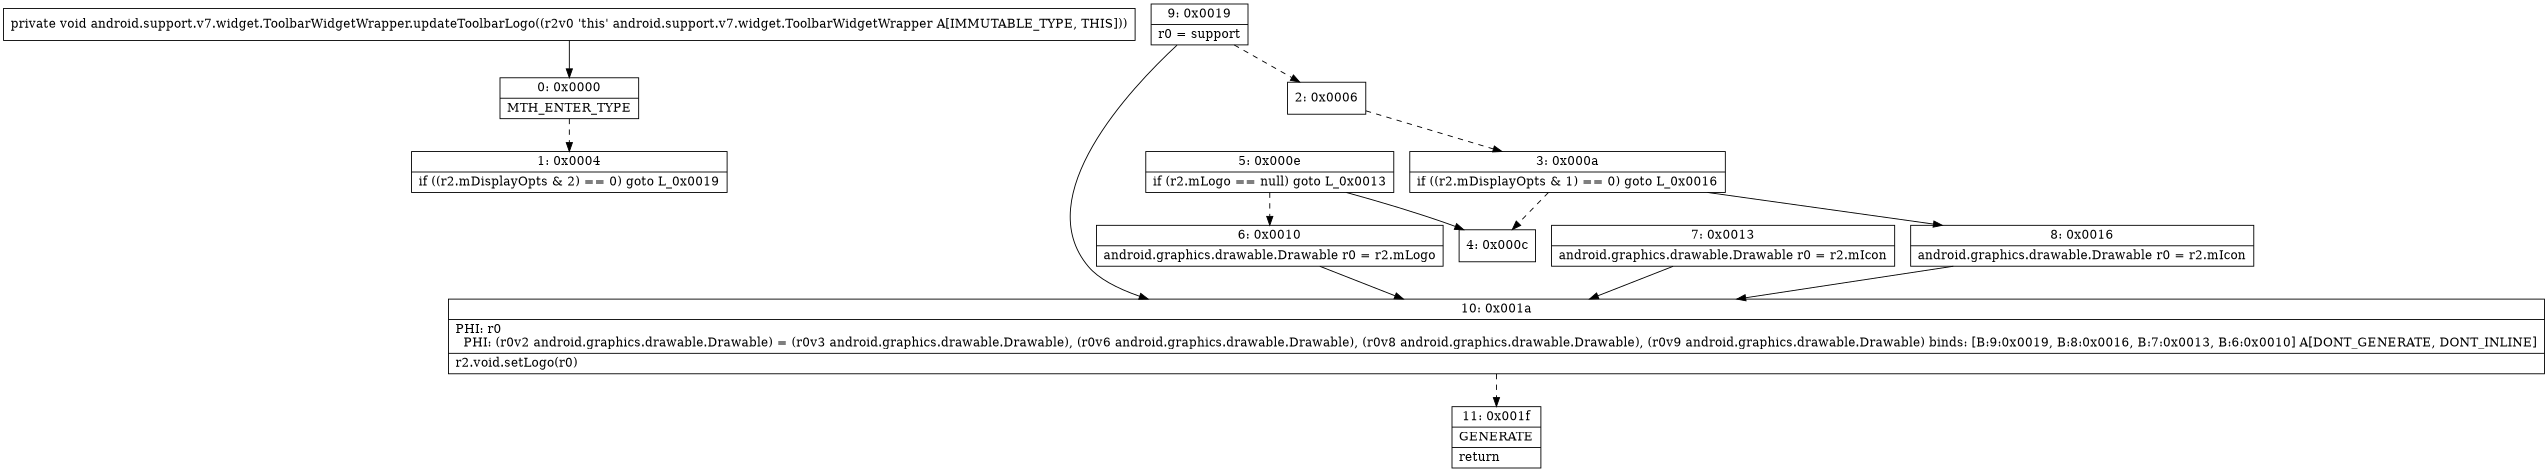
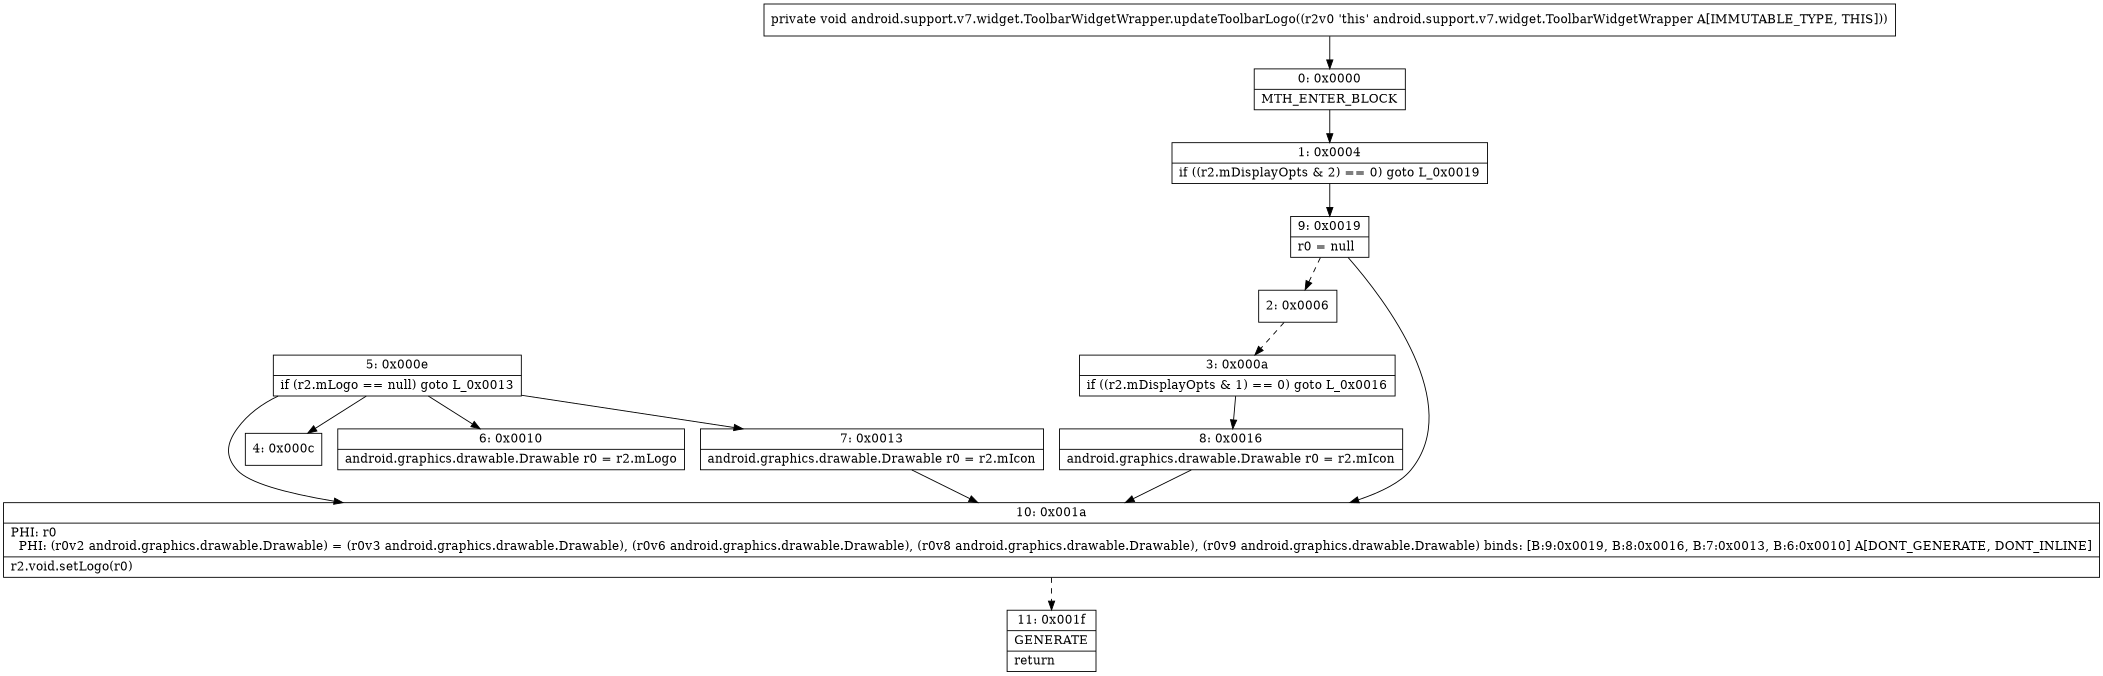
  digraph {
    node [shape=record]
-   n1 [label="{0\:\ 0x0000|MTH_ENTER_TYPE\l}"]
+   n1 [label="{0\:\ 0x0000|MTH_ENTER_BLOCK\l}"]
    n2 [label="{1\:\ 0x0004|if ((r2.mDisplayOpts & 2) == 0) goto L_0x0019\l}"]
-   n3 [label="{9\:\ 0x0019|r0 = support\l}"]
+   n3 [label="{9\:\ 0x0019|r0 = null\l}"]
    n4 [label="{2\:\ 0x0006}"]
    n5 [label="{3\:\ 0x000a|if ((r2.mDisplayOpts & 1) == 0) goto L_0x0016\l}"]
    n6 [label="{10\:\ 0x001a|PHI: r0 \l  PHI: (r0v2 android.graphics.drawable.Drawable) = (r0v3 android.graphics.drawable.Drawable), (r0v6 android.graphics.drawable.Drawable), (r0v8 android.graphics.drawable.Drawable), (r0v9 android.graphics.drawable.Drawable) binds: [B:9:0x0019, B:8:0x0016, B:7:0x0013, B:6:0x0010] A[DONT_GENERATE, DONT_INLINE]\l|r2.void.setLogo(r0)\l}"]
    n7 [label="{4\:\ 0x000c}"]
    n8 [label="{8\:\ 0x0016|android.graphics.drawable.Drawable r0 = r2.mIcon\l}"]
    n9 [label="{5\:\ 0x000e|if (r2.mLogo == null) goto L_0x0013\l}"]
    n10 [label="{6\:\ 0x0010|android.graphics.drawable.Drawable r0 = r2.mLogo\l}"]
    n11 [label="{7\:\ 0x0013|android.graphics.drawable.Drawable r0 = r2.mIcon\l}"]
    n12 [label="{11\:\ 0x001f|GENERATE\l|return\l}"]
    n13 [label="{private void android.support.v7.widget.ToolbarWidgetWrapper.updateToolbarLogo((r2v0 'this' android.support.v7.widget.ToolbarWidgetWrapper A[IMMUTABLE_TYPE, THIS])) }"]
-   n1 -> n2 [style=dashed]
+   n1 -> n2
+   n2 -> n3
    n3 -> n4 [style=dashed]
    n3 -> n6
    n4 -> n5 [style=dashed]
-   n5 -> n7 [style=dashed]
    n5 -> n8
    n6 -> n12 [style=dashed]
    n8 -> n6
    n9 -> n7
-   n9 -> n10 [style=dashed]
-   n10 -> n6
+   n9 -> n10 [style=solid]
+   n9 -> n11
+   n9 -> n6
    n11 -> n6
    n13 -> n1
  }
